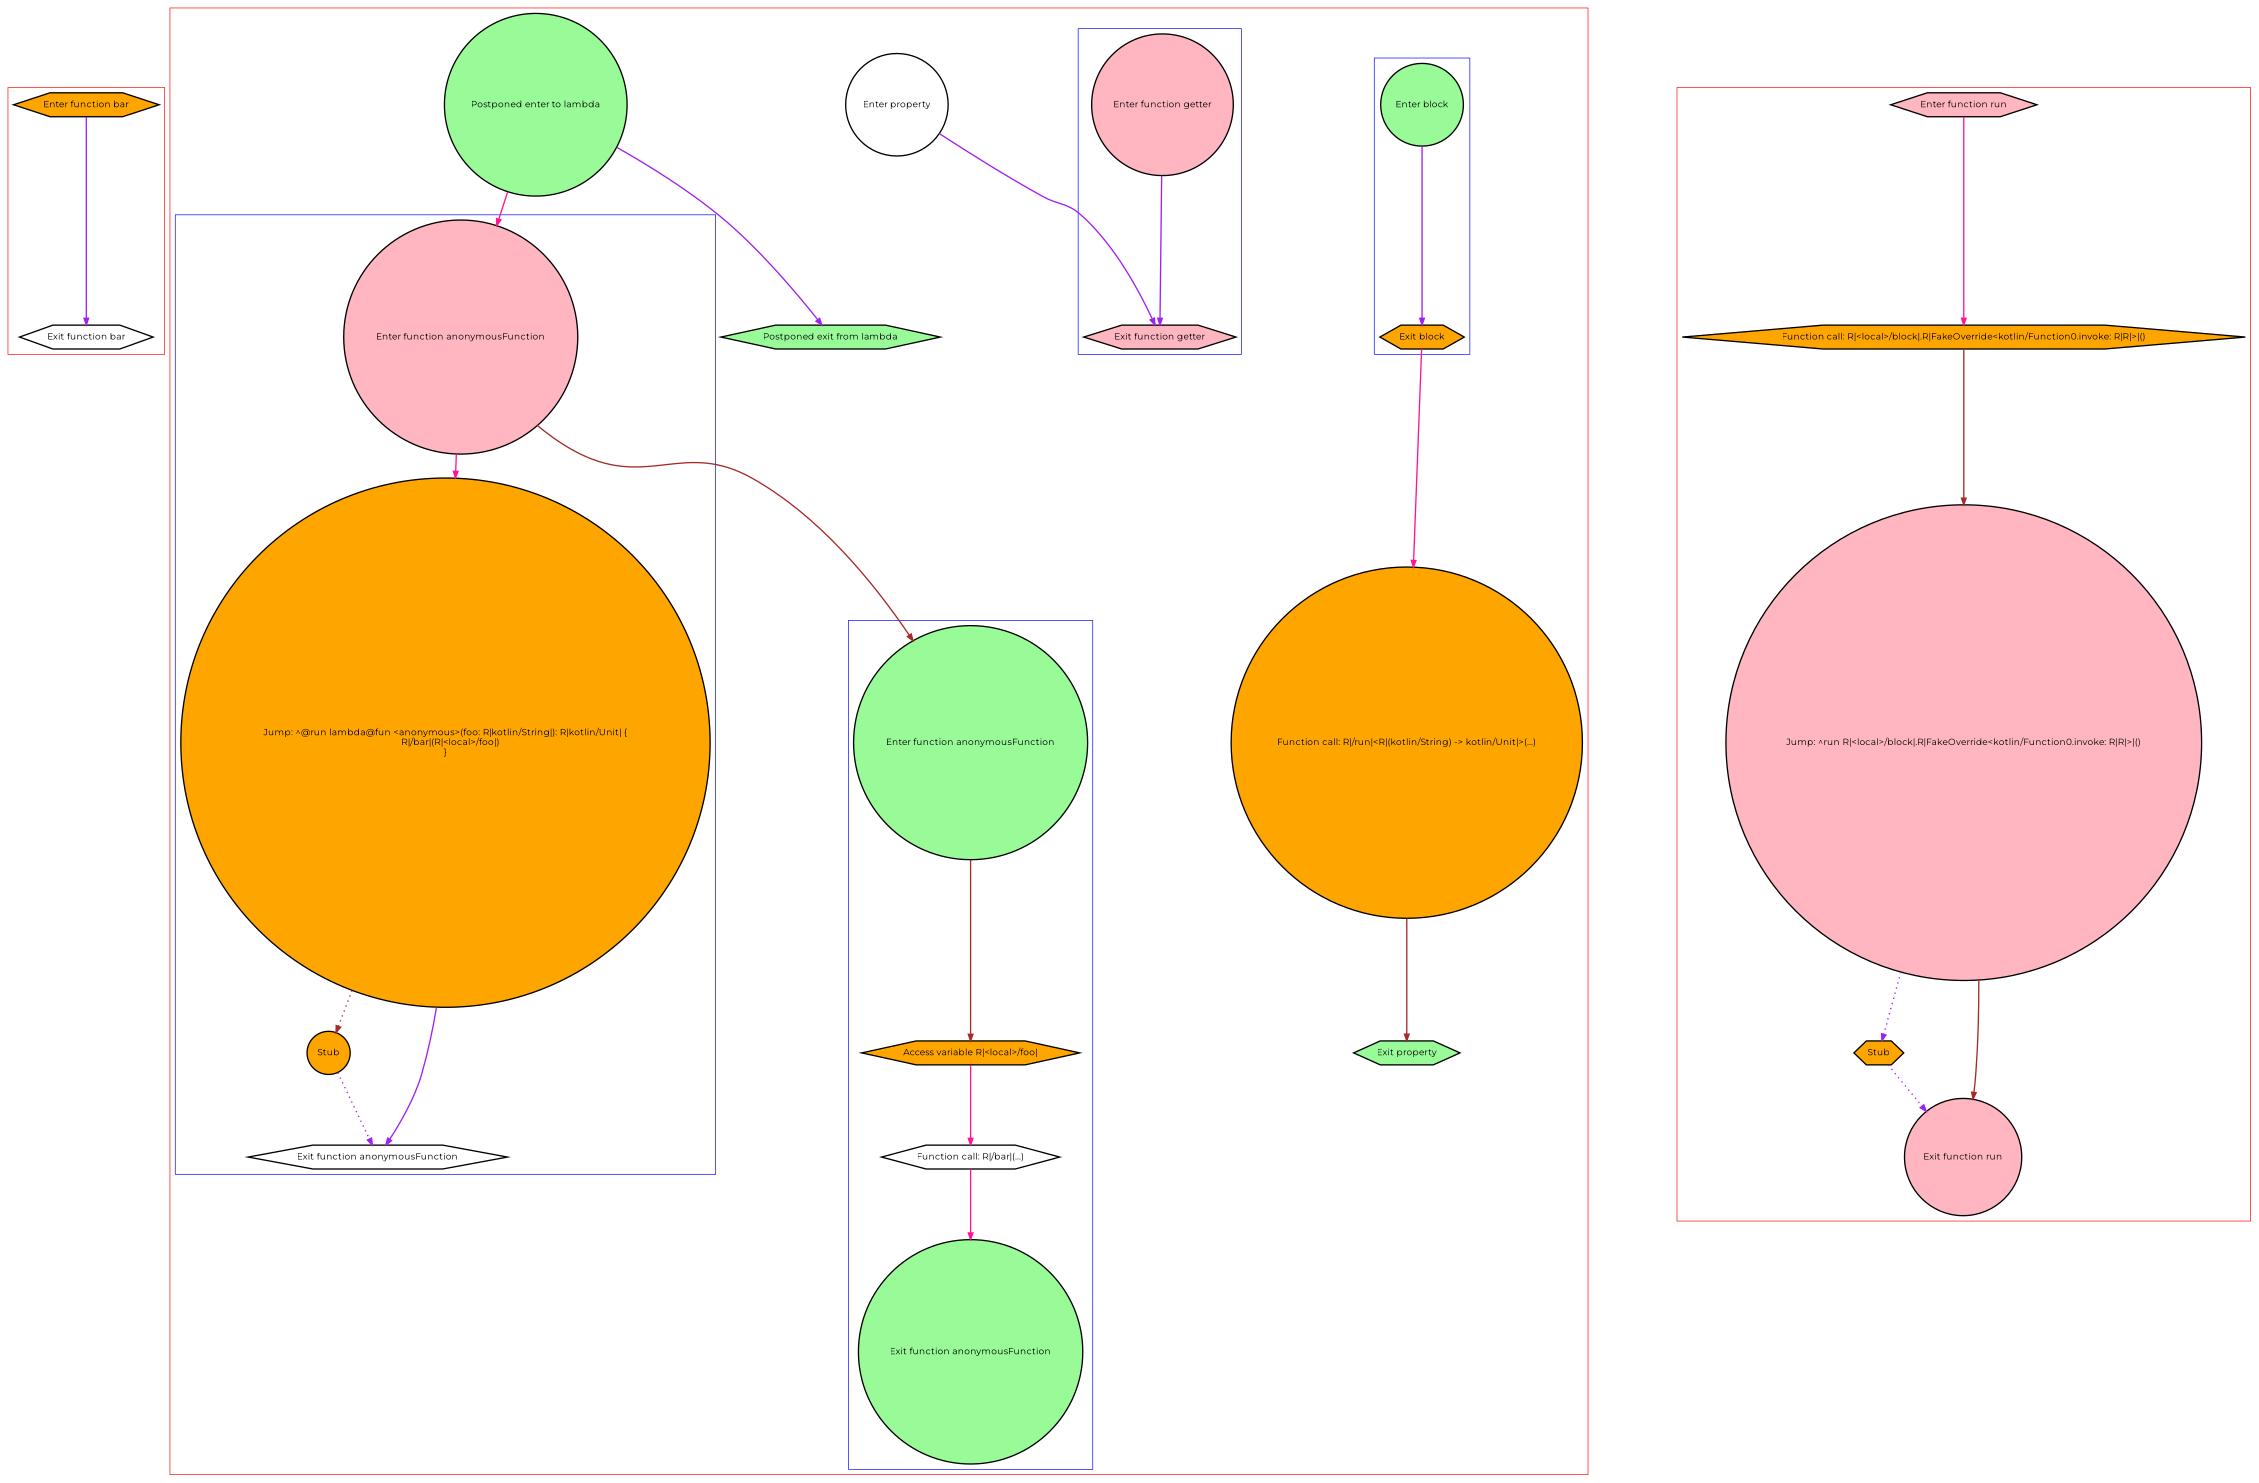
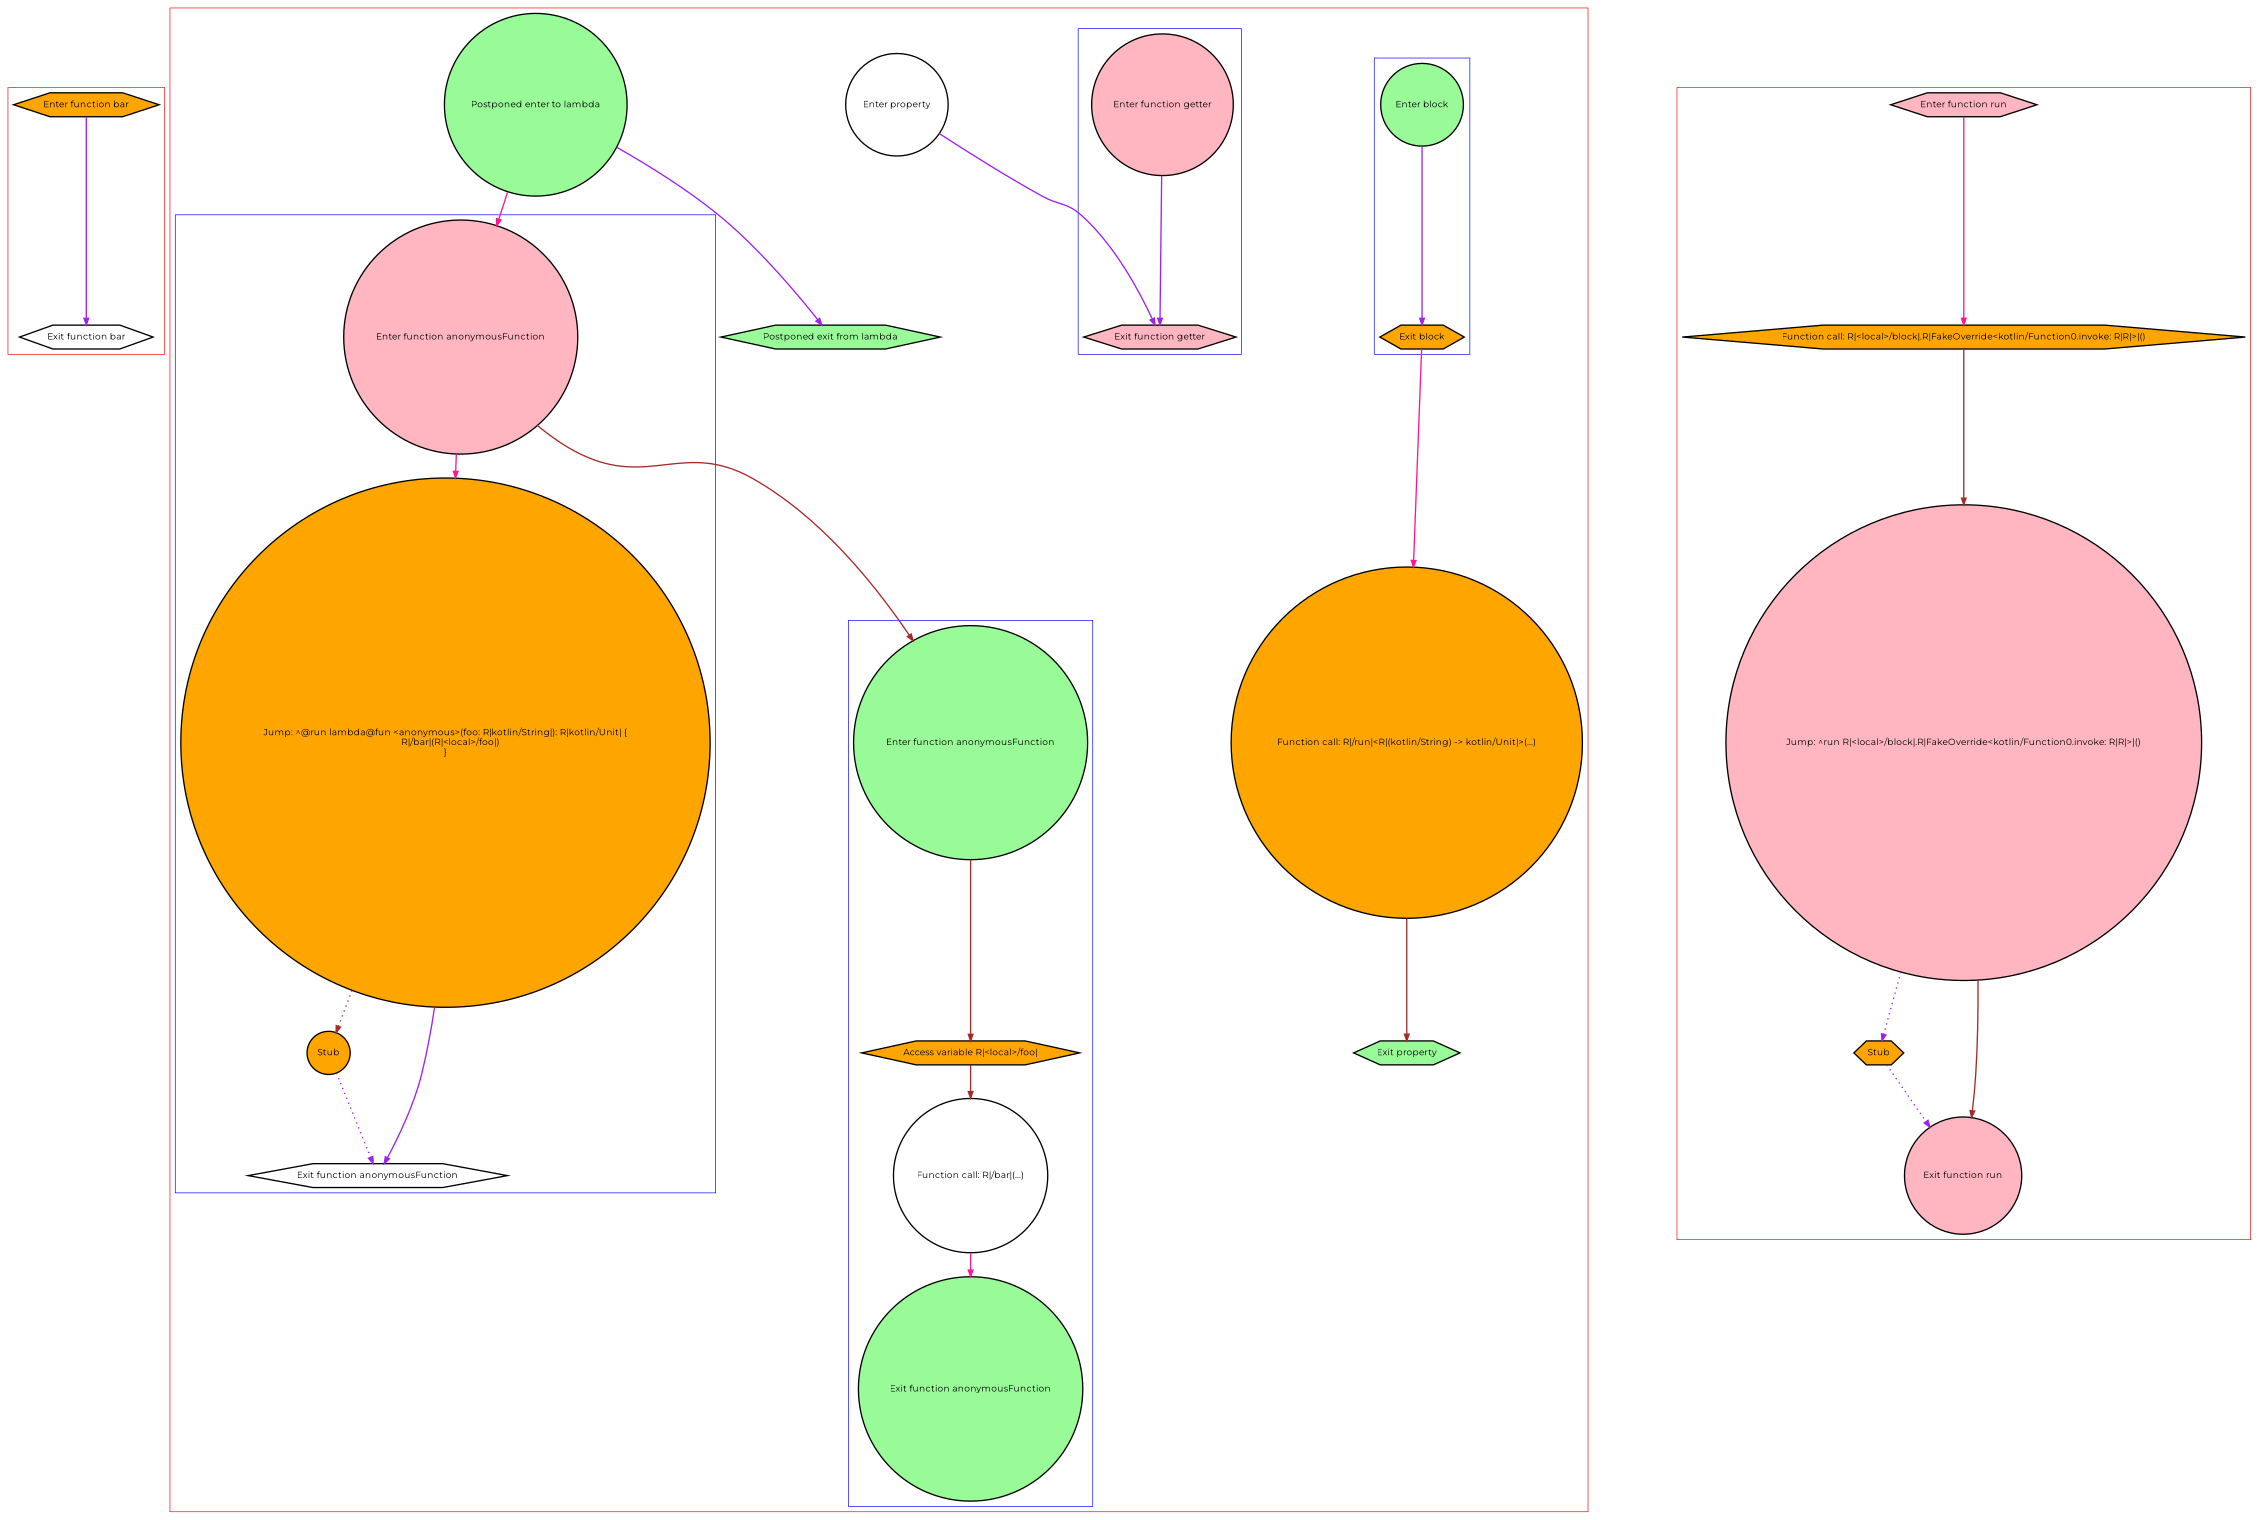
  digraph {
    fontname=Montserrat
    nodesep=3
    node [fillcolor=orange fontname=Montserrat penwidth=2 shape=hexagon style=filled]
    edge [color=purple fontname=Montserrat penwidth=2]
    n1 [label="Enter function bar"]
    n2 [fillcolor=white label="Exit function bar"]
    n3 [fillcolor=lightpink label="Enter function getter" shape=circle]
    n4 [fillcolor=lightpink label="Exit function getter"]
    n5 [fillcolor=lightpink label="Enter function anonymousFunction" shape=circle]
    n6 [label="Jump: ^@run lambda@fun <anonymous>(foo: R|kotlin/String|): R|kotlin/Unit| {\n    R|/bar|(R|<local>/foo|)\n}\n" shape=circle]
    n7 [label=Stub shape=circle]
    n8 [fillcolor=white label="Exit function anonymousFunction"]
    n9 [fillcolor=palegreen label="Enter function anonymousFunction" shape=circle]
    n10 [label="Access variable R|<local>/foo|"]
-   n11 [fillcolor=white label="Function call: R|/bar|(...)"]
+   n11 [fillcolor=white label="Function call: R|/bar|(...)" shape=circle]
    n12 [fillcolor=palegreen label="Exit function anonymousFunction" shape=circle]
    n13 [fillcolor=palegreen label="Enter block" shape=circle]
    n14 [label="Exit block"]
    n15 [fillcolor=white label="Enter property" shape=circle]
    n16 [fillcolor=palegreen label="Postponed enter to lambda" shape=circle]
    n17 [fillcolor=palegreen label="Postponed exit from lambda"]
    n18 [label="Function call: R|/run|<R|(kotlin/String) -> kotlin/Unit|>(...)" shape=circle]
    n19 [fillcolor=palegreen label="Exit property"]
    n20 [fillcolor=lightpink label="Enter function run"]
    n21 [label="Function call: R|<local>/block|.R|FakeOverride<kotlin/Function0.invoke: R|R|>|()"]
    n22 [fillcolor=lightpink label="Jump: ^run R|<local>/block|.R|FakeOverride<kotlin/Function0.invoke: R|R|>|()" shape=circle]
    n23 [label=Stub]
    n24 [fillcolor=lightpink label="Exit function run" shape=circle]
    subgraph cluster_1 {
      color=red
      n1
      n2
    }
    subgraph cluster_2 {
      color=red
      n15
      n16
      n17
      n18
      n19
      subgraph cluster_3 {
        color=blue
        n3
        n4
      }
      subgraph cluster_4 {
        color=blue
        n5
        n6
        n7
        n8
      }
      subgraph cluster_5 {
        color=blue
        n9
        n10
        n11
        n12
      }
      subgraph cluster_6 {
        color=blue
        n13
        n14
      }
    }
    subgraph cluster_7 {
      color=red
      n20
      n21
      n22
      n23
      n24
    }
    n1 -> n2
    n3 -> n4
    n5 -> n6 [color=deeppink]
    n5 -> n9 [color=brown]
    n6 -> n7 [color=brown style=dotted]
    n6 -> n8
    n7 -> n8 [style=dotted]
    n9 -> n10 [color=brown]
-   n10 -> n11 [color=deeppink]
+   n10 -> n11 [color=brown]
    n11 -> n12 [color=deeppink]
    n13 -> n14
    n14 -> n18 [color=deeppink]
    n15 -> n4
    n16 -> n5 [color=deeppink]
    n16 -> n17
    n18 -> n19 [color=brown]
    n20 -> n21 [color=deeppink]
    n21 -> n22 [color=brown]
    n22 -> n23 [style=dotted]
    n22 -> n24 [color=brown]
    n23 -> n24 [style=dotted]
  }
